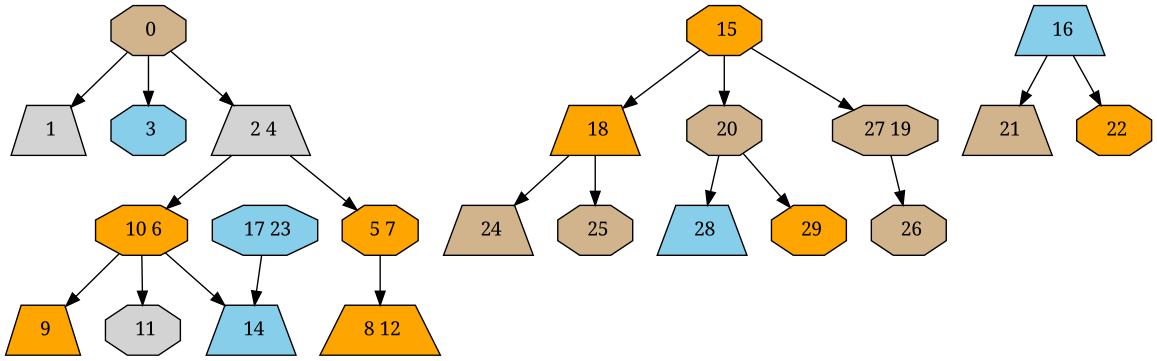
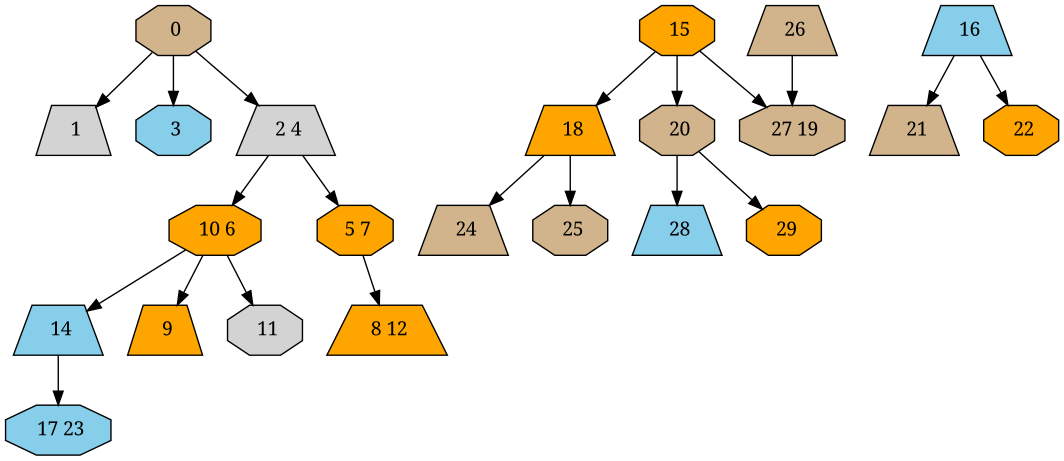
  digraph {
    fontname="Noto Serif"
    node [fillcolor=orange fontname="Noto Serif" shape=octagon style=filled]
    edge [fontname="Noto Serif"]
    " 0" [fillcolor=tan]
    " 1" [fillcolor=lightgrey shape=trapezium]
    " 3" [fillcolor=skyblue]
    " 2 4" [fillcolor=lightgrey shape=trapezium]
    " 10 6"
    " 5 7"
    " 14" [fillcolor=skyblue shape=trapezium]
    " 9" [shape=trapezium]
    " 11" [fillcolor=lightgrey]
    " 8 12" [shape=trapezium]
    " 17 23" [fillcolor=skyblue]
    " 18" [shape=trapezium]
    " 15"
    " 20" [fillcolor=tan]
    " 27 19" [fillcolor=tan]
    " 16" [fillcolor=skyblue shape=trapezium]
    " 21" [fillcolor=tan shape=trapezium]
    " 22"
    " 24" [fillcolor=tan shape=trapezium]
    " 25" [fillcolor=tan]
    " 28" [fillcolor=skyblue shape=trapezium]
    " 29"
-   " 26" [fillcolor=tan]
+   " 26" [fillcolor=tan shape=trapezium]
    " 0" -> " 1"
    " 0" -> " 3"
    " 0" -> " 2 4"
    " 2 4" -> " 10 6"
    " 2 4" -> " 5 7"
    " 10 6" -> " 14"
    " 10 6" -> " 9"
    " 10 6" -> " 11"
    " 5 7" -> " 8 12"
-   " 17 23" -> " 14"
+   " 14" -> " 17 23"
    " 18" -> " 24"
    " 18" -> " 25"
    " 15" -> " 18"
    " 15" -> " 20"
    " 15" -> " 27 19"
    " 20" -> " 28"
    " 20" -> " 29"
-   " 27 19" -> " 26"
+   " 26" -> " 27 19"
    " 16" -> " 21"
    " 16" -> " 22"
  }
